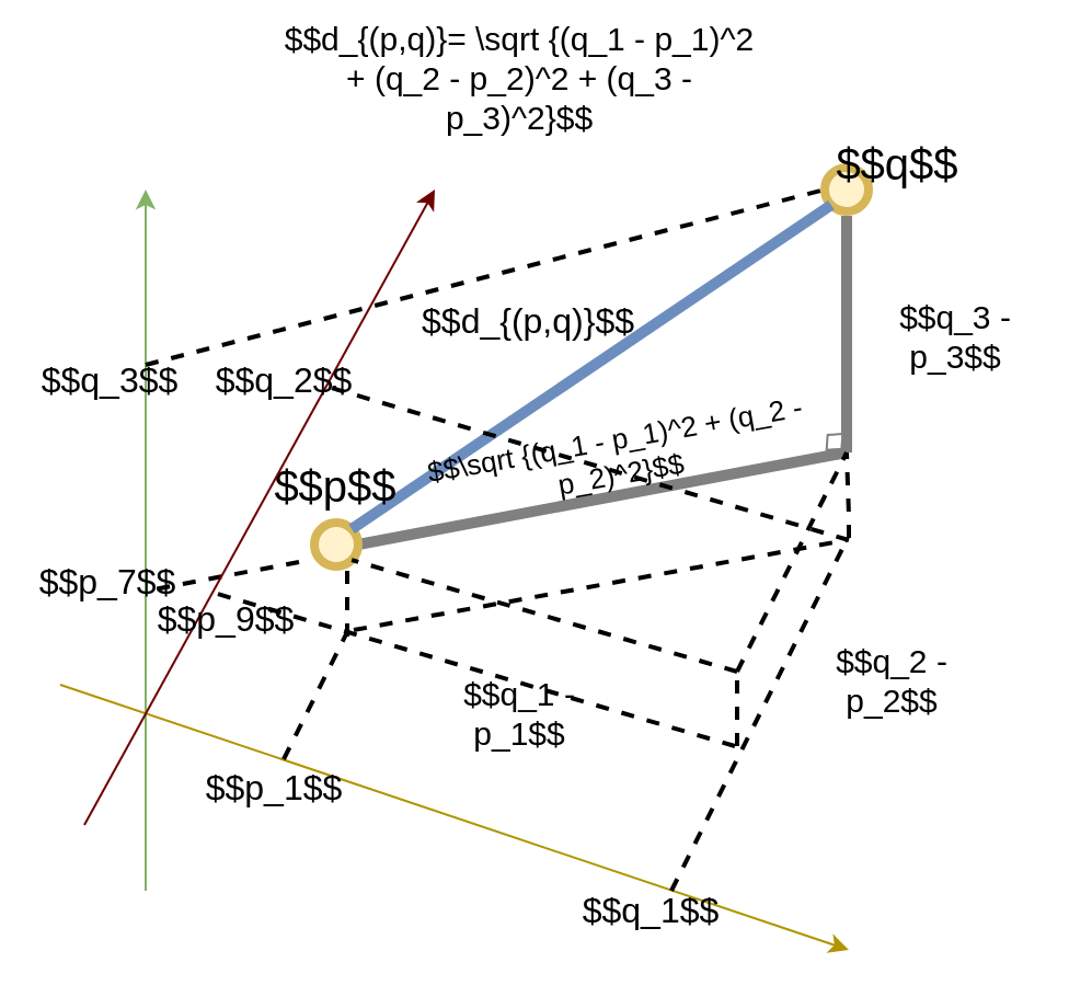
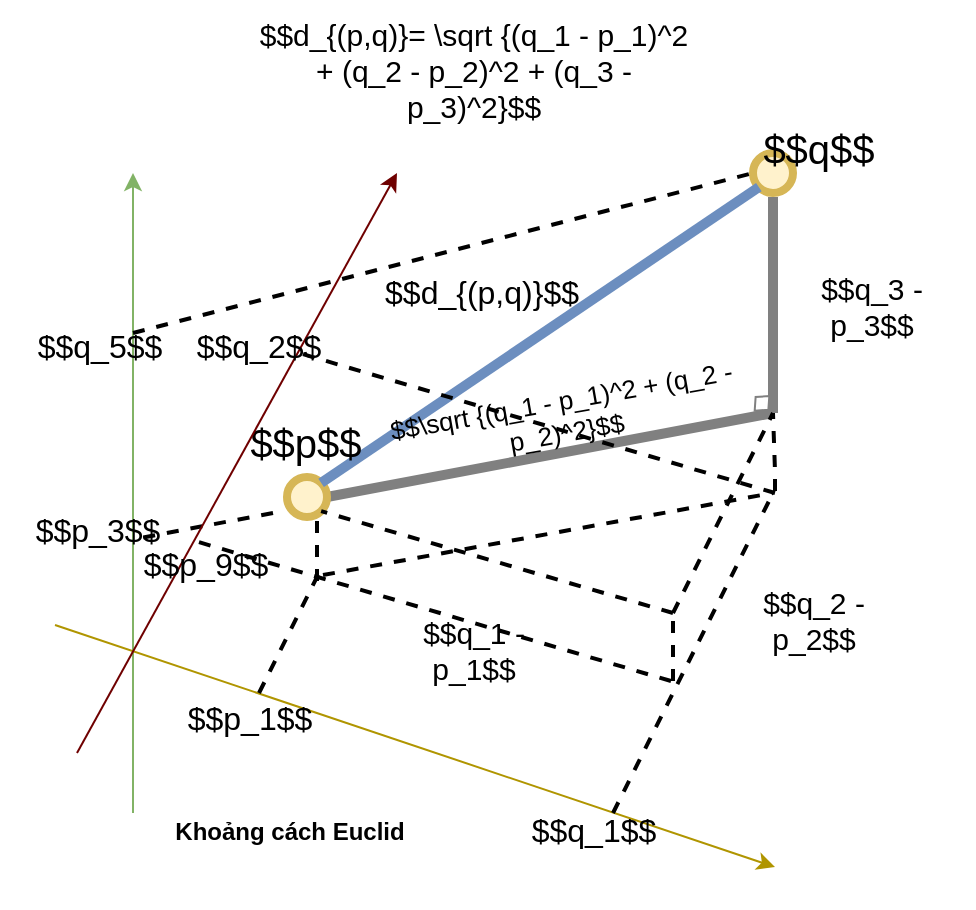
  <mxCell id="0" />
  <mxCell id="1" parent="0" />
  <mxCell id="2" value="" style="endArrow=none;html=1;rounded=0;strokeWidth=5;sourcePerimeterSpacing=10;fillColor=#d5e8d4;strokeColor=#808080;exitX=1;exitY=0.5;exitDx=0;exitDy=0;" parent="1" source="5" edge="1"><mxGeometry width="50" height="50" relative="1" as="geometry"><mxPoint x="226" y="283" as="sourcePoint" /><mxPoint x="386" y="206" as="targetPoint" /></mxGeometry></mxCell>
  <mxCell id="3" value="" style="endArrow=none;html=1;rounded=0;strokeWidth=5;sourcePerimeterSpacing=10;fillColor=#d5e8d4;strokeColor=#808080;" parent="1" edge="1"><mxGeometry width="50" height="50" relative="1" as="geometry"><mxPoint x="386" y="98" as="sourcePoint" /><mxPoint x="386" y="206" as="targetPoint" /></mxGeometry></mxCell>
  <mxCell id="4" value="" style="ellipse;whiteSpace=wrap;html=1;aspect=fixed;fillColor=#fff2cc;strokeColor=#d6b656;strokeWidth=4;" parent="1" vertex="1"><mxGeometry x="376" y="76" width="20" height="20" as="geometry" /></mxCell>
  <mxCell id="5" value="" style="ellipse;whiteSpace=wrap;html=1;aspect=fixed;fillColor=#fff2cc;strokeColor=#d6b656;strokeWidth=4;" parent="1" vertex="1"><mxGeometry x="143" y="238" width="20" height="20" as="geometry" /></mxCell>
  <mxCell id="6" value="" style="endArrow=none;html=1;rounded=0;strokeWidth=5;sourcePerimeterSpacing=10;fillColor=#dae8fc;strokeColor=#6c8ebf;entryX=0;entryY=1;entryDx=0;entryDy=0;exitX=1;exitY=0;exitDx=0;exitDy=0;" parent="1" source="5" target="4" edge="1"><mxGeometry width="50" height="50" relative="1" as="geometry"><mxPoint x="206" y="283" as="sourcePoint" /><mxPoint x="356" y="293" as="targetPoint" /></mxGeometry></mxCell>
+ <mxCell id="7" value="Khoảng cách Euclid" style="text;html=1;strokeColor=none;fillColor=none;align=center;verticalAlign=middle;whiteSpace=wrap;rounded=0;fontStyle=1" parent="1" vertex="1"><mxGeometry x="80" y="401" width="130" height="30" as="geometry" /></mxCell>
  <mxCell id="8" value="" style="endArrow=classic;html=1;rounded=0;fillColor=#d5e8d4;strokeColor=#82b366;" parent="1" edge="1"><mxGeometry width="50" height="50" relative="1" as="geometry"><mxPoint x="66" y="406" as="sourcePoint" /><mxPoint x="66" y="86" as="targetPoint" /><Array as="points"><mxPoint x="66" y="236" /></Array></mxGeometry></mxCell>
  <mxCell id="9" value="" style="endArrow=classic;html=1;rounded=0;fillColor=#e3c800;strokeColor=#B09500;" parent="1" edge="1"><mxGeometry width="50" height="50" relative="1" as="geometry"><mxPoint x="27" y="312" as="sourcePoint" /><mxPoint x="387" y="433" as="targetPoint" /></mxGeometry></mxCell>
  <mxCell id="10" value="$$p$$" style="text;html=1;strokeColor=none;fillColor=none;align=center;verticalAlign=middle;whiteSpace=wrap;rounded=0;fontSize=20;" parent="1" vertex="1"><mxGeometry x="130" y="206.34" width="46" height="30" as="geometry" /></mxCell>
  <mxCell id="11" value="" style="endArrow=none;dashed=1;html=1;strokeWidth=2;rounded=0;entryX=0;entryY=0.5;entryDx=0;entryDy=0;" parent="1" edge="1" target="4"><mxGeometry width="50" height="50" relative="1" as="geometry"><mxPoint x="66" y="166" as="sourcePoint" /><mxPoint x="337" y="172.5" as="targetPoint" /></mxGeometry></mxCell>
- <mxCell id="12" value="$$q_3$$" style="text;html=1;strokeColor=none;fillColor=none;align=center;verticalAlign=middle;whiteSpace=wrap;rounded=0;fontSize=16;" parent="1" vertex="1"><mxGeometry x="20" y="158" width="60" height="30" as="geometry" /></mxCell>
- <mxCell id="13" value="$$p_7$$" style="text;html=1;strokeColor=none;fillColor=none;align=center;verticalAlign=middle;whiteSpace=wrap;rounded=0;fontSize=16;" parent="1" vertex="1"><mxGeometry x="29" y="250" width="40" height="30" as="geometry" /></mxCell>
+ <mxCell id="12" value="$$q_5$$" style="text;html=1;strokeColor=none;fillColor=none;align=center;verticalAlign=middle;whiteSpace=wrap;rounded=0;fontSize=16;" parent="1" vertex="1"><mxGeometry x="20" y="158" width="60" height="30" as="geometry" /></mxCell>
+ <mxCell id="13" value="$$p_3$$" style="text;html=1;strokeColor=none;fillColor=none;align=center;verticalAlign=middle;whiteSpace=wrap;rounded=0;fontSize=16;" parent="1" vertex="1"><mxGeometry x="29" y="250" width="40" height="30" as="geometry" /></mxCell>
  <mxCell id="14" value="" style="endArrow=none;dashed=1;html=1;strokeWidth=2;rounded=0;" parent="1" edge="1"><mxGeometry width="50" height="50" relative="1" as="geometry"><mxPoint x="136" y="256" as="sourcePoint" /><mxPoint x="67" y="269" as="targetPoint" /></mxGeometry></mxCell>
  <mxCell id="15" value="$$p_1$$" style="text;html=1;strokeColor=none;fillColor=none;align=center;verticalAlign=middle;whiteSpace=wrap;rounded=0;fontSize=16;" parent="1" vertex="1"><mxGeometry x="95" y="344" width="60" height="30" as="geometry" /></mxCell>
  <mxCell id="16" value="" style="endArrow=none;dashed=1;html=1;strokeWidth=2;rounded=0;" parent="1" edge="1"><mxGeometry width="50" height="50" relative="1" as="geometry"><mxPoint x="158" y="290" as="sourcePoint" /><mxPoint x="158" y="260" as="targetPoint" /><Array as="points"><mxPoint x="158" y="280" /></Array></mxGeometry></mxCell>
  <mxCell id="17" value="$$q_1$$" style="text;html=1;strokeColor=none;fillColor=none;align=center;verticalAlign=middle;whiteSpace=wrap;rounded=0;fontSize=16;" parent="1" vertex="1"><mxGeometry x="267" y="400" width="60" height="30" as="geometry" /></mxCell>
  <mxCell id="18" value="" style="endArrow=none;dashed=1;html=1;strokeWidth=2;rounded=0;" parent="1" edge="1"><mxGeometry width="50" height="50" relative="1" as="geometry"><mxPoint x="306" y="406" as="sourcePoint" /><mxPoint x="386" y="246" as="targetPoint" /></mxGeometry></mxCell>
  <mxCell id="19" value="$$d_{(p,q)}$$" style="text;html=1;strokeColor=none;fillColor=none;align=center;verticalAlign=middle;whiteSpace=wrap;rounded=0;fontSize=16;fontStyle=0" parent="1" vertex="1"><mxGeometry x="201" y="131" width="80" height="30" as="geometry" /></mxCell>
  <mxCell id="20" value="$$q$$" style="text;html=1;strokeColor=none;fillColor=none;align=center;verticalAlign=middle;whiteSpace=wrap;rounded=0;fontSize=20;" parent="1" vertex="1"><mxGeometry x="384" y="59" width="51" height="30" as="geometry" /></mxCell>
  <mxCell id="21" value="$$q_3 - p_3$$" style="text;html=1;strokeColor=none;fillColor=none;align=center;verticalAlign=middle;whiteSpace=wrap;rounded=0;fontSize=15;" vertex="1" parent="1"><mxGeometry x="406" y="138" width="60" height="30" as="geometry" /></mxCell>
  <mxCell id="22" value="$$q_1 - p_1$$" style="text;html=1;strokeColor=none;fillColor=none;align=center;verticalAlign=middle;whiteSpace=wrap;rounded=0;fontSize=15;" vertex="1" parent="1"><mxGeometry x="207" y="310" width="60" height="30" as="geometry" /></mxCell>
  <mxCell id="23" value="$$\sqrt {(q_1 - p_1)^2 + (q_2 - p_2)^2}$$" style="text;html=1;strokeColor=none;fillColor=none;align=center;verticalAlign=middle;whiteSpace=wrap;rounded=0;fontSize=13;rotation=-10;" vertex="1" parent="1"><mxGeometry x="172" y="193" width="220" height="30" as="geometry" /></mxCell>
  <mxCell id="24" value="" style="endArrow=classic;html=1;rounded=0;fillColor=#a20025;strokeColor=#6F0000;" edge="1" parent="1"><mxGeometry width="50" height="50" relative="1" as="geometry"><mxPoint x="38" y="376" as="sourcePoint" /><mxPoint x="198" y="86" as="targetPoint" /><Array as="points" /></mxGeometry></mxCell>
  <mxCell id="25" value="" style="endArrow=none;dashed=1;html=1;strokeWidth=2;rounded=0;entryX=1;entryY=1;entryDx=0;entryDy=0;" edge="1" parent="1" target="5"><mxGeometry width="50" height="50" relative="1" as="geometry"><mxPoint x="336" y="306" as="sourcePoint" /><mxPoint x="196" y="266" as="targetPoint" /></mxGeometry></mxCell>
  <mxCell id="26" value="" style="endArrow=none;dashed=1;html=1;strokeWidth=2;rounded=0;" edge="1" parent="1"><mxGeometry width="50" height="50" relative="1" as="geometry"><mxPoint x="336" y="306" as="sourcePoint" /><mxPoint x="386" y="206" as="targetPoint" /></mxGeometry></mxCell>
  <mxCell id="27" value="" style="endArrow=none;dashed=1;html=1;strokeWidth=2;rounded=0;" edge="1" parent="1"><mxGeometry width="50" height="50" relative="1" as="geometry"><mxPoint x="336" y="340" as="sourcePoint" /><mxPoint x="336" y="310" as="targetPoint" /><Array as="points"><mxPoint x="336" y="330" /></Array></mxGeometry></mxCell>
  <mxCell id="28" value="" style="endArrow=none;dashed=1;html=1;strokeWidth=2;rounded=0;" edge="1" parent="1"><mxGeometry width="50" height="50" relative="1" as="geometry"><mxPoint x="387" y="245" as="sourcePoint" /><mxPoint x="386" y="206" as="targetPoint" /><Array as="points"><mxPoint x="387" y="235" /></Array></mxGeometry></mxCell>
  <mxCell id="29" value="" style="endArrow=none;dashed=1;html=1;strokeWidth=2;rounded=0;" edge="1" parent="1"><mxGeometry width="50" height="50" relative="1" as="geometry"><mxPoint x="335" y="340" as="sourcePoint" /><mxPoint x="97" y="270" as="targetPoint" /></mxGeometry></mxCell>
  <mxCell id="30" value="" style="endArrow=none;html=1;rounded=0;strokeWidth=2;sourcePerimeterSpacing=10;fillColor=#d5e8d4;strokeColor=#000000;exitX=1;exitY=0.5;exitDx=0;exitDy=0;dashed=1;" edge="1" parent="1"><mxGeometry width="50" height="50" relative="1" as="geometry"><mxPoint x="161" y="287" as="sourcePoint" /><mxPoint x="386" y="246" as="targetPoint" /></mxGeometry></mxCell>
  <mxCell id="31" value="" style="endArrow=none;dashed=1;html=1;strokeWidth=2;rounded=0;" edge="1" parent="1"><mxGeometry width="50" height="50" relative="1" as="geometry"><mxPoint x="129" y="346" as="sourcePoint" /><mxPoint x="159" y="286" as="targetPoint" /></mxGeometry></mxCell>
  <mxCell id="32" value="" style="endArrow=none;dashed=1;html=1;strokeWidth=2;rounded=0;" edge="1" parent="1"><mxGeometry width="50" height="50" relative="1" as="geometry"><mxPoint x="387" y="246" as="sourcePoint" /><mxPoint x="149" y="176" as="targetPoint" /></mxGeometry></mxCell>
  <mxCell id="33" value="" style="rhombus;whiteSpace=wrap;html=1;direction=south;rotation=45;strokeColor=#808080;" vertex="1" parent="1"><mxGeometry x="376" y="196" width="9" height="10.34" as="geometry" /></mxCell>
  <mxCell id="34" value="$$q_2$$" style="text;html=1;strokeColor=none;fillColor=none;align=center;verticalAlign=middle;whiteSpace=wrap;rounded=0;fontSize=16;" vertex="1" parent="1"><mxGeometry x="116" y="158" width="27" height="30" as="geometry" /></mxCell>
  <mxCell id="35" value="$$p_9$$" style="text;html=1;strokeColor=none;fillColor=none;align=center;verticalAlign=middle;whiteSpace=wrap;rounded=0;fontSize=16;" vertex="1" parent="1"><mxGeometry x="83" y="267" width="40" height="30" as="geometry" /></mxCell>
  <mxCell id="36" value="$$q_2 - p_2$$" style="text;html=1;strokeColor=none;fillColor=none;align=center;verticalAlign=middle;whiteSpace=wrap;rounded=0;fontSize=15;" vertex="1" parent="1"><mxGeometry x="377" y="295" width="60" height="30" as="geometry" /></mxCell>
  <mxCell id="37" value="$$d_{(p,q)}= \sqrt {(q_1 - p_1)^2 + (q_2 - p_2)^2  + (q_3 - p_3)^2}$$" style="text;html=1;strokeColor=none;fillColor=none;align=center;verticalAlign=middle;whiteSpace=wrap;rounded=0;fontSize=15;" vertex="1" parent="1"><mxGeometry x="127" y="20" width="220" height="30" as="geometry" /></mxCell>
